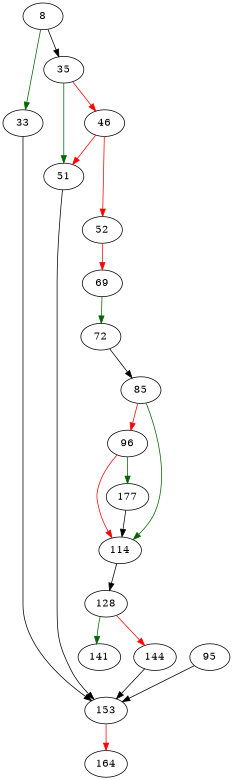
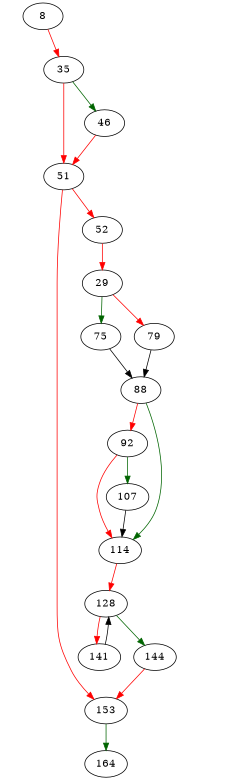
  strict digraph {
    edge [color=red]
    8 [entry=true]
-   33
    35
    153
    51
    46
    164
    52
-   69
-   75 [label=72]
-   85
-   96
+   69 [label=29]
+   75
+   79
+   85 [label=88]
+   96 [label=92]
    114
-   95
-   107 [label=177]
+   107
    128
    141
    144
-   8 -> 33 [color=darkgreen cond=true]
-   8 -> 35 [color=black cond=false]
-   33 -> 153 [color=""]
-   35 -> 51 [color=darkgreen cond=true]
-   35 -> 46 [cond=false]
-   153 -> 164 [cond=false]
-   51 -> 153 [color=""]
+   8 -> 35 [cond=false]
+   35 -> 51 [cond=true]
+   35 -> 46 [color=darkgreen cond=false]
+   153 -> 164 [color=darkgreen cond=false]
+   51 -> 153
    46 -> 51 [cond=true]
-   46 -> 52 [cond=false]
+   51 -> 52 [cond=false]
    52 -> 69 [cond=false]
    69 -> 75 [color=darkgreen cond=true]
+   69 -> 79 [cond=false]
    75 -> 85 [color=""]
+   79 -> 85 [color=""]
    85 -> 96 [cond=false]
    85 -> 114 [color=darkgreen cond=true]
    96 -> 114 [cond=false]
    96 -> 107 [color=darkgreen cond=true]
-   114 -> 128 [color=""]
-   95 -> 153 [color=""]
+   114 -> 128
    107 -> 114 [color=""]
-   128 -> 141 [color=darkgreen cond=true]
-   128 -> 144 [cond=false]
-   144 -> 153 [color=""]
+   128 -> 141 [cond=true]
+   128 -> 144 [color=darkgreen cond=false]
+   141 -> 128 [color=""]
+   144 -> 153
  }
